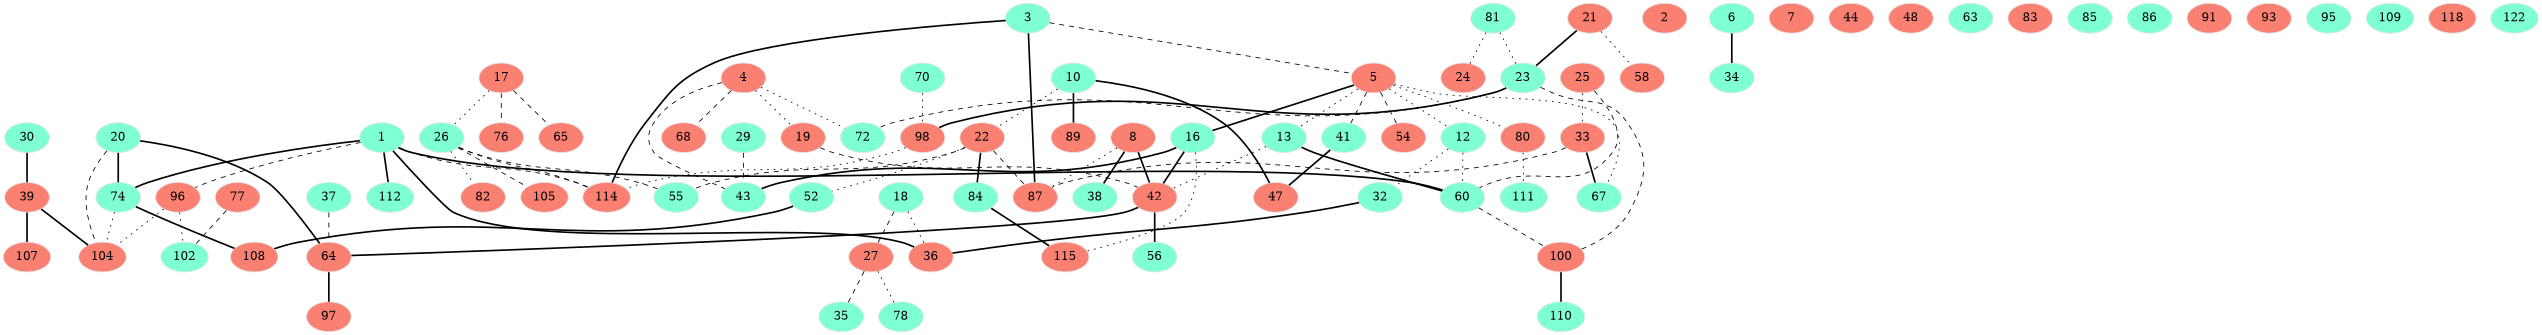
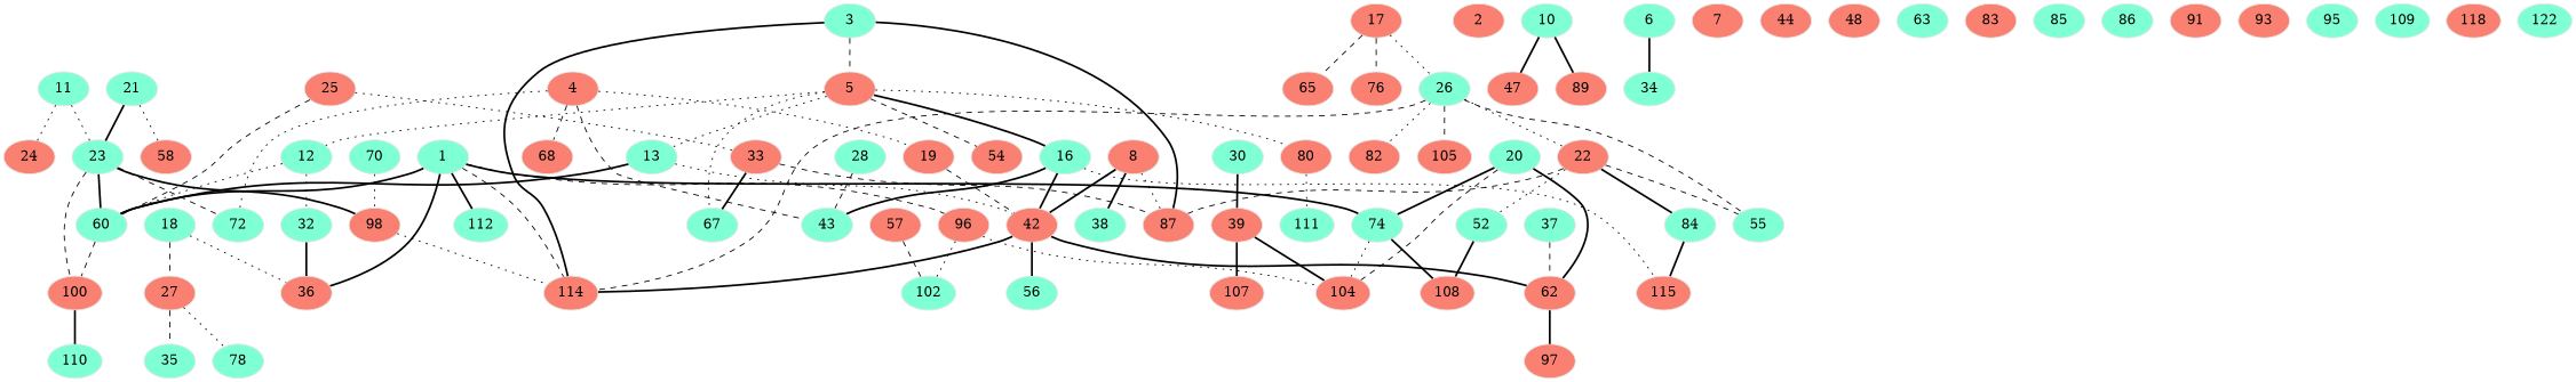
  graph {
    node [color=gray90 fillcolor=salmon style=filled]
    edge [style=bold]
    1 [fillcolor=aquamarine super="+9"]
    36
    60 [fillcolor=aquamarine super="+99"]
    74 [fillcolor=aquamarine super="+77"]
    96
    112 [fillcolor=aquamarine]
    114 [super="+117"]
    100 [super="+106"]
    104
    108
    102 [fillcolor=aquamarine]
    2
    5 [super="+71"]
    12 [fillcolor=aquamarine super="+14"]
    13 [fillcolor=aquamarine super="+119"]
    16 [fillcolor=aquamarine super="+69"]
-   41 [fillcolor=aquamarine super="+81"]
    54
    67 [fillcolor=aquamarine]
    80
    3 [fillcolor=aquamarine]
    87 [super="+116"]
    4 [super="+46"]
    19 [super="+31"]
    43 [fillcolor=aquamarine super="+49"]
    68
    72 [fillcolor=aquamarine]
    42 [super="+64"]
    39 [super="+61"]
    107
    32 [fillcolor=aquamarine]
    115
    47
    111 [fillcolor=aquamarine super="+120"]
    34 [fillcolor=aquamarine super="+88"]
    6 [fillcolor=aquamarine]
    7 [super="+28"]
    8 [super="+45"]
    38 [fillcolor=aquamarine]
-   62 [super="+123" label=64]
+   62 [super="+123"]
    56 [fillcolor=aquamarine]
    10 [fillcolor=aquamarine super="+15"]
    22 [super="+75"]
    89
    52 [fillcolor=aquamarine]
    55 [fillcolor=aquamarine super="+73"]
    84 [fillcolor=aquamarine]
-   11 [fillcolor=aquamarine label=81]
+   11 [fillcolor=aquamarine]
    24
    23 [fillcolor=aquamarine super="+90"]
    17 [super="+53"]
    26 [fillcolor=aquamarine super="+51"]
    65
    76
    82
    105 [super="+113"]
    27 [super="+66"]
    35 [fillcolor=aquamarine]
    78 [fillcolor=aquamarine]
    18 [fillcolor=aquamarine]
    20 [fillcolor=aquamarine super="+101"]
    97
-   21 [super="+50"]
+   21 [fillcolor=aquamarine super="+50"]
    58
    98
    110 [fillcolor=aquamarine]
    25 [super="+40"]
    33 [super="+92"]
-   29 [fillcolor=aquamarine]
+   29 [fillcolor=aquamarine label=28]
    30 [fillcolor=aquamarine]
    37 [fillcolor=aquamarine]
    44
    48
-   57 [super="+59" label=77]
+   57 [super="+59"]
    63 [fillcolor=aquamarine]
    70 [fillcolor=aquamarine]
    83
    85 [fillcolor=aquamarine]
    86 [fillcolor=aquamarine super="+121"]
    91
    93
    95 [fillcolor=aquamarine super="+103"]
    109 [fillcolor=aquamarine]
    118
    122 [fillcolor=aquamarine]
    1 -- 36
    1 -- 60
    1 -- 74
    1 -- 96 [style=dashed]
    1 -- 112
    1 -- 114 [style=dashed]
    60 -- 100 [style=dashed]
    74 -- 104 [style=dotted]
    74 -- 108
    96 -- 104 [style=dotted]
    96 -- 102 [style=dotted]
    100 -- 110
    5 -- 12 [style=dotted]
    5 -- 13 [style=dotted]
    5 -- 16
-   5 -- 41 [style=dashed]
    5 -- 54 [style=dashed]
    5 -- 67 [style=dotted]
    5 -- 80 [style=dotted]
    12 -- 60 [style=dotted]
    12 -- 32 [style=dotted]
    13 -- 60
    13 -- 42 [style=dotted]
    16 -- 43
    16 -- 42
    16 -- 115 [style=dotted]
-   41 -- 47
    80 -- 111 [style=dotted]
    3 -- 114
    3 -- 5 [style=dashed]
    3 -- 87
    4 -- 19 [style=dotted]
    4 -- 43 [style=dashed]
    4 -- 68 [style=dashed]
    4 -- 72 [style=dotted]
    19 -- 42 [style=dashed]
+   42 -- 114
    42 -- 62
    42 -- 56
    39 -- 104
    39 -- 107
    32 -- 36
    6 -- 34
    8 -- 87 [style=dotted]
    8 -- 42
    8 -- 38
    62 -- 97
    10 -- 47
-   10 -- 22 [style=dotted]
+   26 -- 22 [style=dotted]
    10 -- 89
    22 -- 87 [style=dashed]
    22 -- 52 [style=dotted]
    22 -- 55 [style=dashed]
    22 -- 84
    52 -- 108
    84 -- 115
    11 -- 24 [style=dotted]
    11 -- 23 [style=dotted]
+   23 -- 60
    23 -- 100 [style=dashed]
    23 -- 72 [style=dashed]
    23 -- 98
    17 -- 26 [style=dotted]
    17 -- 65 [style=dashed]
    17 -- 76 [style=dashed]
    26 -- 114 [style=dashed]
    26 -- 55 [style=dashed]
    26 -- 82 [style=dotted]
    26 -- 105 [style=dashed]
    27 -- 35 [style=dashed]
    27 -- 78 [style=dotted]
    18 -- 36 [style=dotted]
    18 -- 27 [style=dashed]
    20 -- 74
    20 -- 104 [style=dashed]
    20 -- 62
    21 -- 23
    21 -- 58 [style=dotted]
    98 -- 114 [style=dotted]
    25 -- 60 [style=dashed]
    25 -- 33 [style=dotted]
    33 -- 67
    33 -- 87 [style=dashed]
    29 -- 43 [style=dashed]
    30 -- 39
    37 -- 62 [style=dashed]
    57 -- 102 [style=dashed]
    70 -- 98 [style=dotted]
  }
